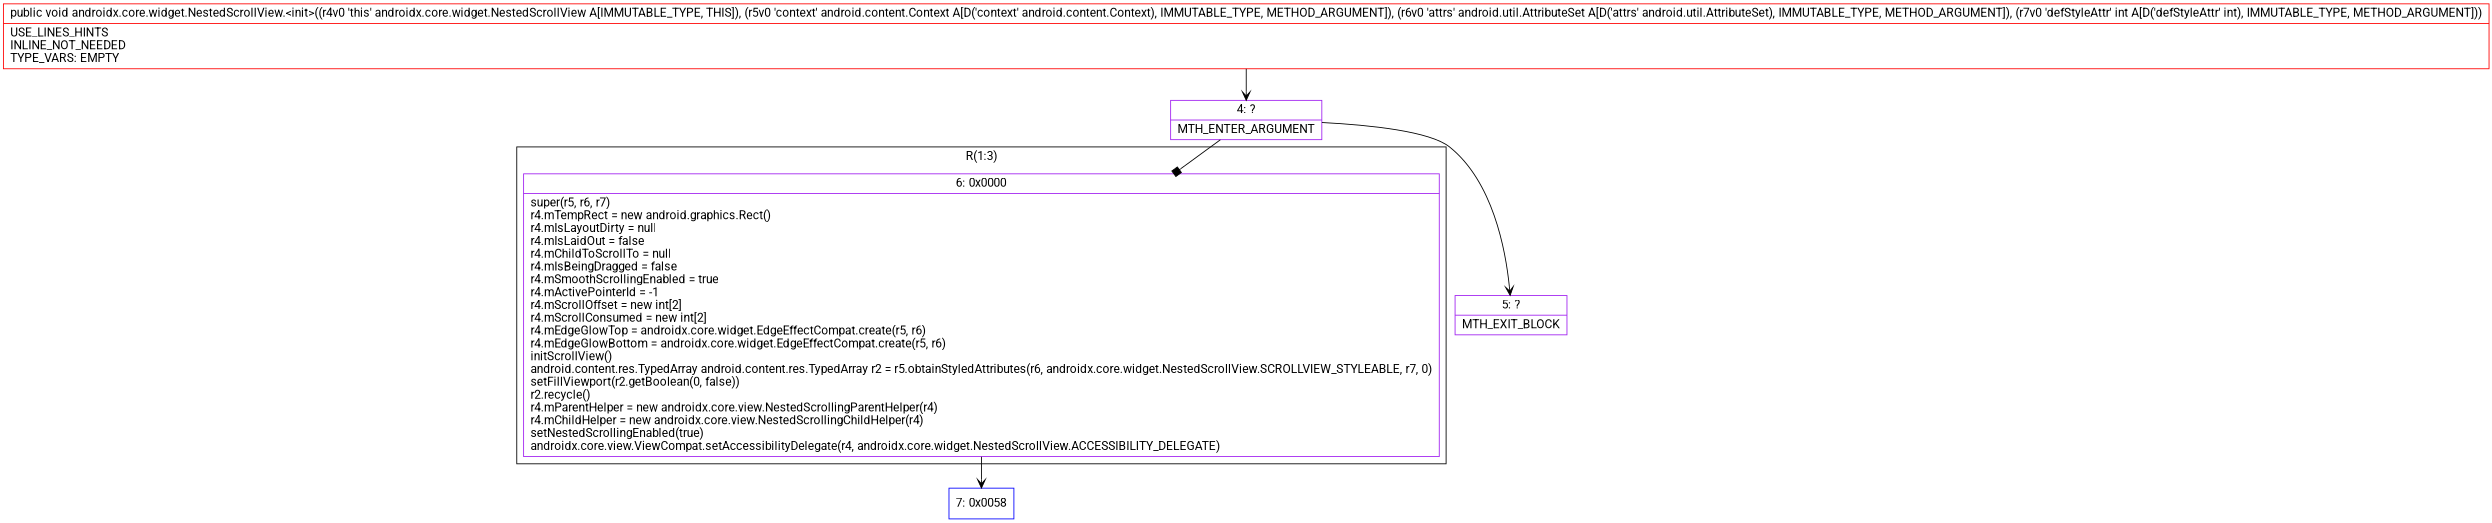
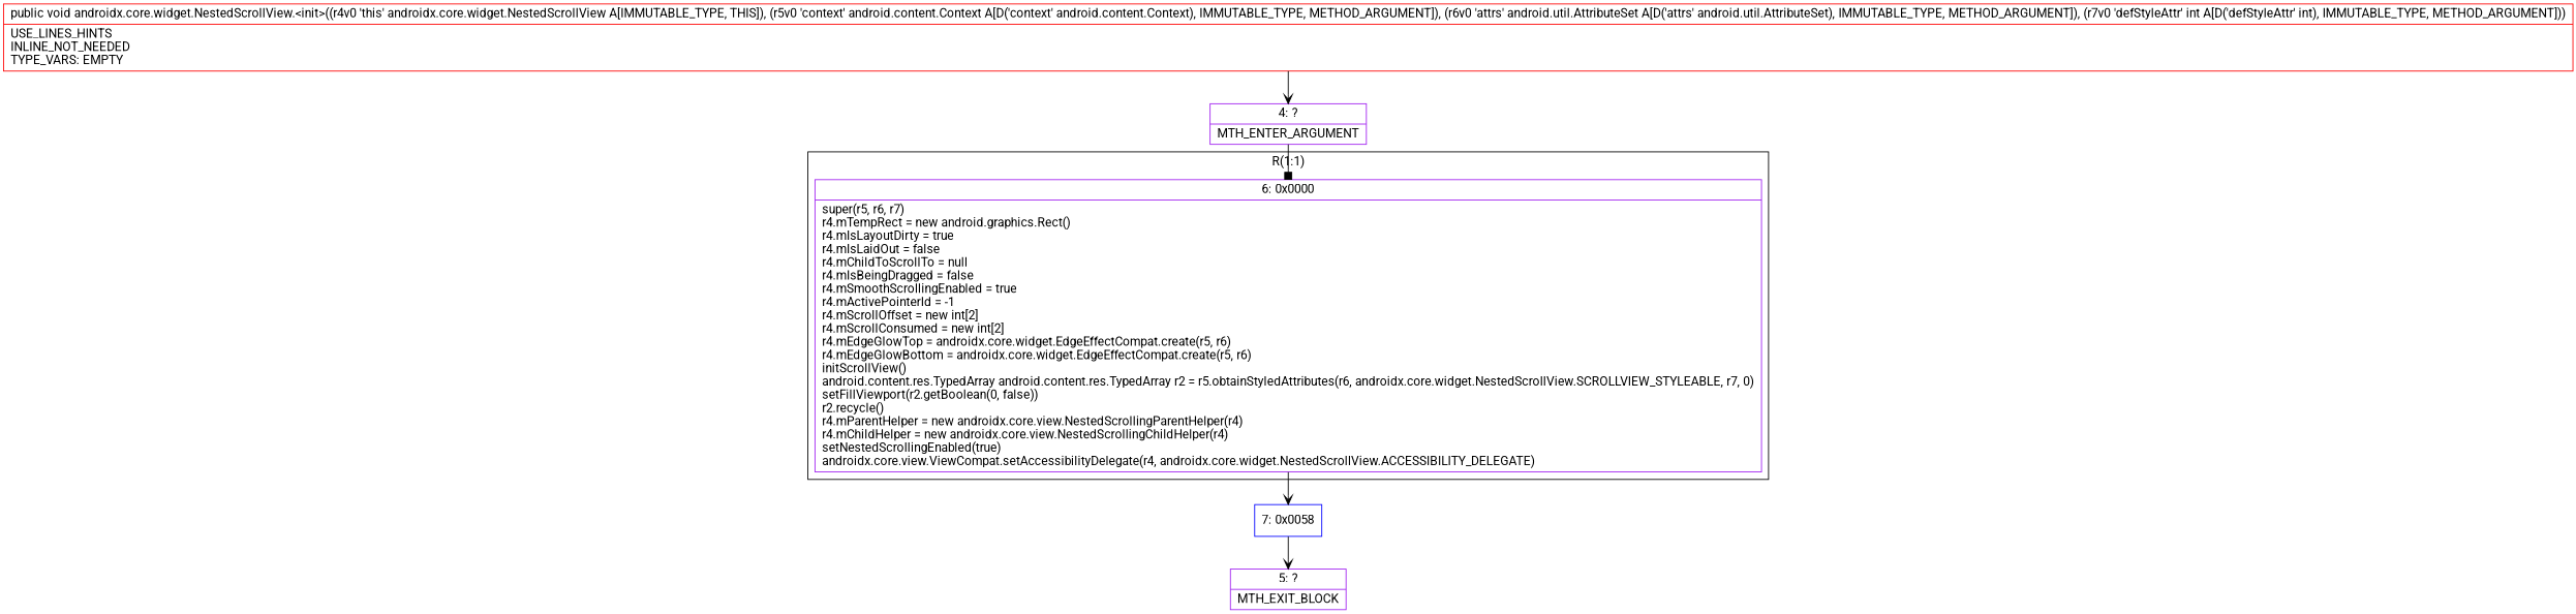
  digraph {
    fontname=Roboto
    node [color=purple fontname=Roboto shape=record]
    edge [arrowhead=vee fontname=Roboto]
-   n1 [label="{6\:\ 0x0000|super(r5, r6, r7)\lr4.mTempRect = new android.graphics.Rect()\lr4.mIsLayoutDirty = null\lr4.mIsLaidOut = false\lr4.mChildToScrollTo = null\lr4.mIsBeingDragged = false\lr4.mSmoothScrollingEnabled = true\lr4.mActivePointerId = \-1\lr4.mScrollOffset = new int[2]\lr4.mScrollConsumed = new int[2]\lr4.mEdgeGlowTop = androidx.core.widget.EdgeEffectCompat.create(r5, r6)\lr4.mEdgeGlowBottom = androidx.core.widget.EdgeEffectCompat.create(r5, r6)\linitScrollView()\landroid.content.res.TypedArray android.content.res.TypedArray r2 = r5.obtainStyledAttributes(r6, androidx.core.widget.NestedScrollView.SCROLLVIEW_STYLEABLE, r7, 0)\lsetFillViewport(r2.getBoolean(0, false))\lr2.recycle()\lr4.mParentHelper = new androidx.core.view.NestedScrollingParentHelper(r4)\lr4.mChildHelper = new androidx.core.view.NestedScrollingChildHelper(r4)\lsetNestedScrollingEnabled(true)\landroidx.core.view.ViewCompat.setAccessibilityDelegate(r4, androidx.core.widget.NestedScrollView.ACCESSIBILITY_DELEGATE)\l}"]
+   n1 [label="{6\:\ 0x0000|super(r5, r6, r7)\lr4.mTempRect = new android.graphics.Rect()\lr4.mIsLayoutDirty = true\lr4.mIsLaidOut = false\lr4.mChildToScrollTo = null\lr4.mIsBeingDragged = false\lr4.mSmoothScrollingEnabled = true\lr4.mActivePointerId = \-1\lr4.mScrollOffset = new int[2]\lr4.mScrollConsumed = new int[2]\lr4.mEdgeGlowTop = androidx.core.widget.EdgeEffectCompat.create(r5, r6)\lr4.mEdgeGlowBottom = androidx.core.widget.EdgeEffectCompat.create(r5, r6)\linitScrollView()\landroid.content.res.TypedArray android.content.res.TypedArray r2 = r5.obtainStyledAttributes(r6, androidx.core.widget.NestedScrollView.SCROLLVIEW_STYLEABLE, r7, 0)\lsetFillViewport(r2.getBoolean(0, false))\lr2.recycle()\lr4.mParentHelper = new androidx.core.view.NestedScrollingParentHelper(r4)\lr4.mChildHelper = new androidx.core.view.NestedScrollingChildHelper(r4)\lsetNestedScrollingEnabled(true)\landroidx.core.view.ViewCompat.setAccessibilityDelegate(r4, androidx.core.widget.NestedScrollView.ACCESSIBILITY_DELEGATE)\l}"]
    n2 [color=blue label="{7\:\ 0x0058}"]
    n3 [label="{5\:\ ?|MTH_EXIT_BLOCK\l}"]
    n4 [label="{4\:\ ?|MTH_ENTER_ARGUMENT\l}"]
    n5 [color=red label="{public void androidx.core.widget.NestedScrollView.\<init\>((r4v0 'this' androidx.core.widget.NestedScrollView A[IMMUTABLE_TYPE, THIS]), (r5v0 'context' android.content.Context A[D('context' android.content.Context), IMMUTABLE_TYPE, METHOD_ARGUMENT]), (r6v0 'attrs' android.util.AttributeSet A[D('attrs' android.util.AttributeSet), IMMUTABLE_TYPE, METHOD_ARGUMENT]), (r7v0 'defStyleAttr' int A[D('defStyleAttr' int), IMMUTABLE_TYPE, METHOD_ARGUMENT]))  | USE_LINES_HINTS\lINLINE_NOT_NEEDED\lTYPE_VARS: EMPTY\l}"]
    subgraph cluster_1 {
-     label="R(1:3)"
+     label="R(1:1)"
      n1
    }
    n1 -> n2
-   n4 -> n3
+   n2 -> n3
    n4 -> n1 [arrowhead=box]
    n5 -> n4
  }
